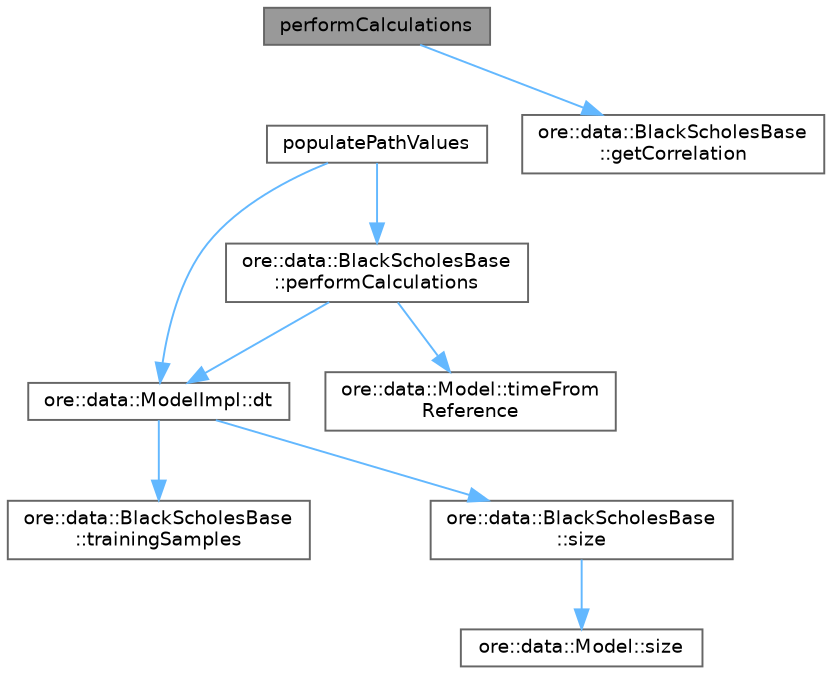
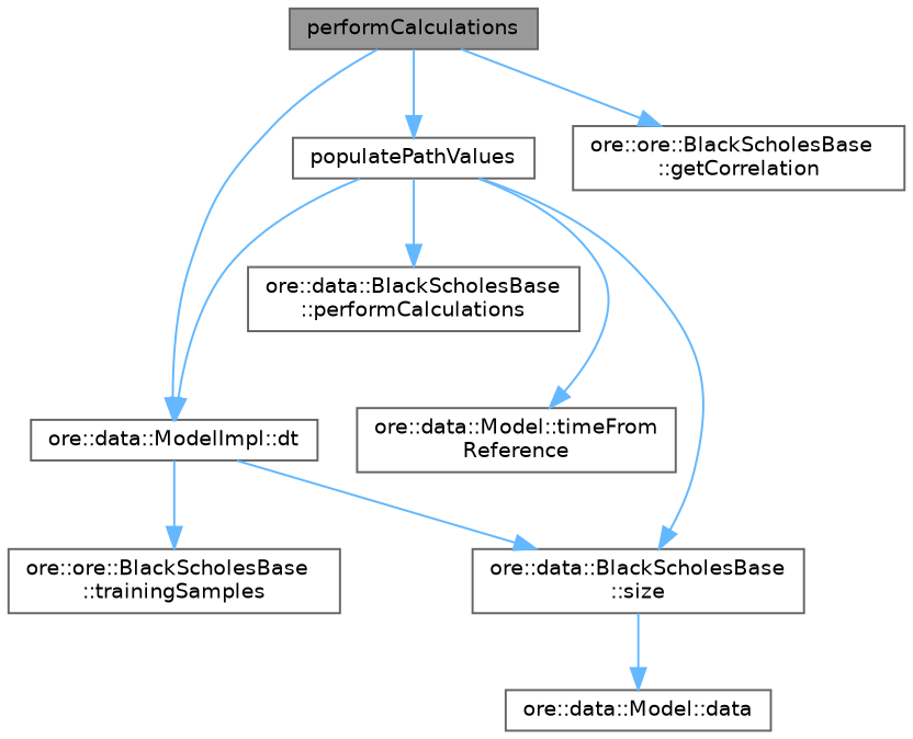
  digraph {
    rankdir=TB
    node [color=grey40 fillcolor=white fontname=Helvetica fontsize=10 shape=box style=filled]
    edge [color=steelblue1 fontname=Helvetica fontsize=10 labelfontname=Helvetica labelfontsize=10 style=solid]
    n1 [color=gray40 fillcolor=grey60 fontcolor=black height=0.2 label=performCalculations width=0.4]
    n2 [height=0.2 label="ore::data::ModelImpl::dt" width=0.4]
-   n3 [height=0.2 label="ore::data::BlackScholesBase\l::getCorrelation" width=0.4]
+   n3 [height=0.2 label="ore::ore::BlackScholesBase\l::getCorrelation" width=0.4]
    n4 [height=0.2 label=populatePathValues width=0.4]
    n5 [height=0.2 label="ore::data::BlackScholesBase\l::size" width=0.4]
-   n6 [height=0.2 label="ore::data::BlackScholesBase\l::trainingSamples" width=0.4]
+   n6 [height=0.2 label="ore::ore::BlackScholesBase\l::trainingSamples" width=0.4]
    n7 [height=0.2 label="ore::data::BlackScholesBase\l::performCalculations" width=0.4]
    n8 [height=0.2 label="ore::data::Model::timeFrom\lReference" width=0.4]
-   n9 [height=0.2 label="ore::data::Model::size" width=0.4]
-   n7 -> n2
+   n9 [height=0.2 label="ore::data::Model::data" width=0.4]
+   n1 -> n2
    n1 -> n3
+   n1 -> n4
    n2 -> n5
    n2 -> n6
    n4 -> n2
+   n4 -> n5
    n4 -> n7
    n5 -> n9
-   n7 -> n8
+   n4 -> n8
  }
